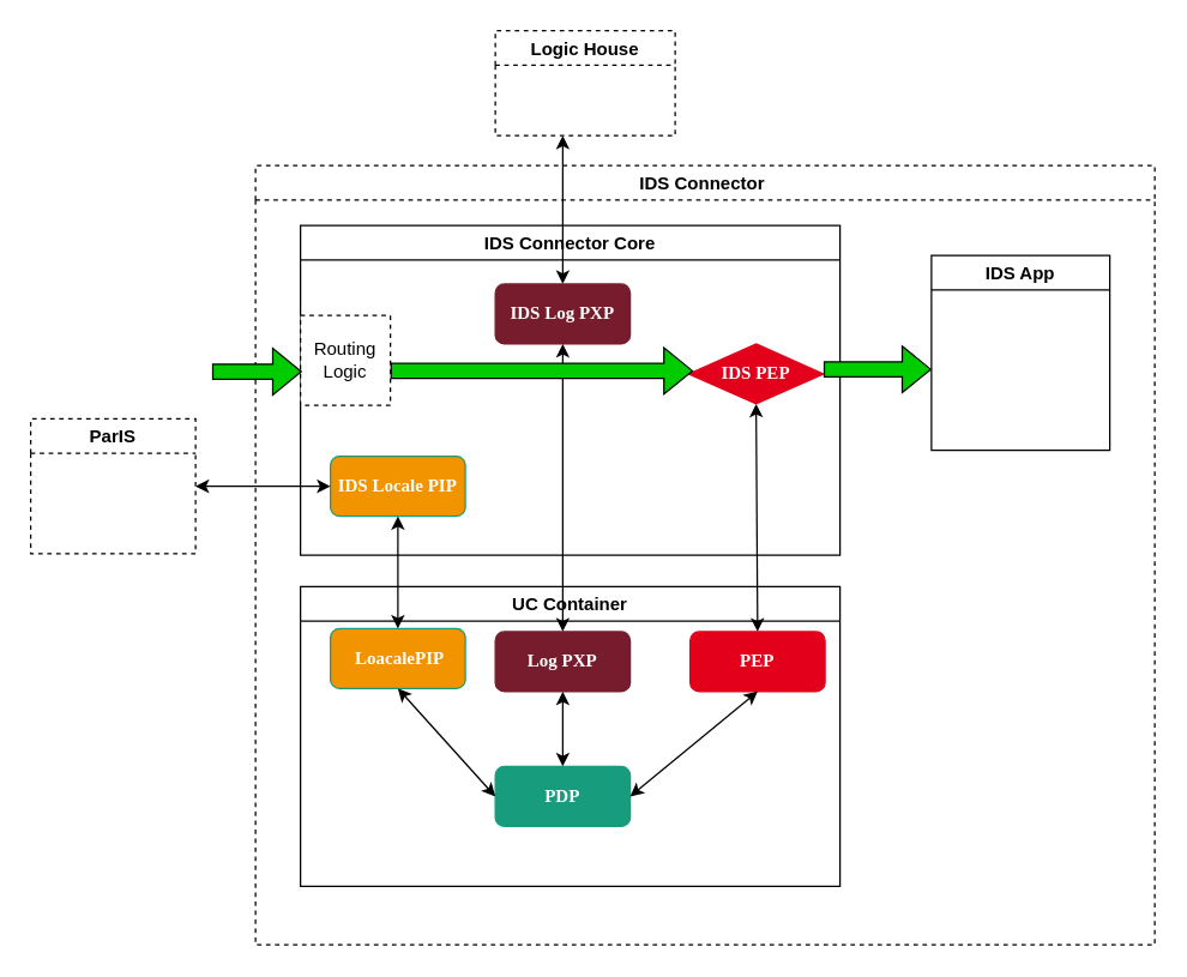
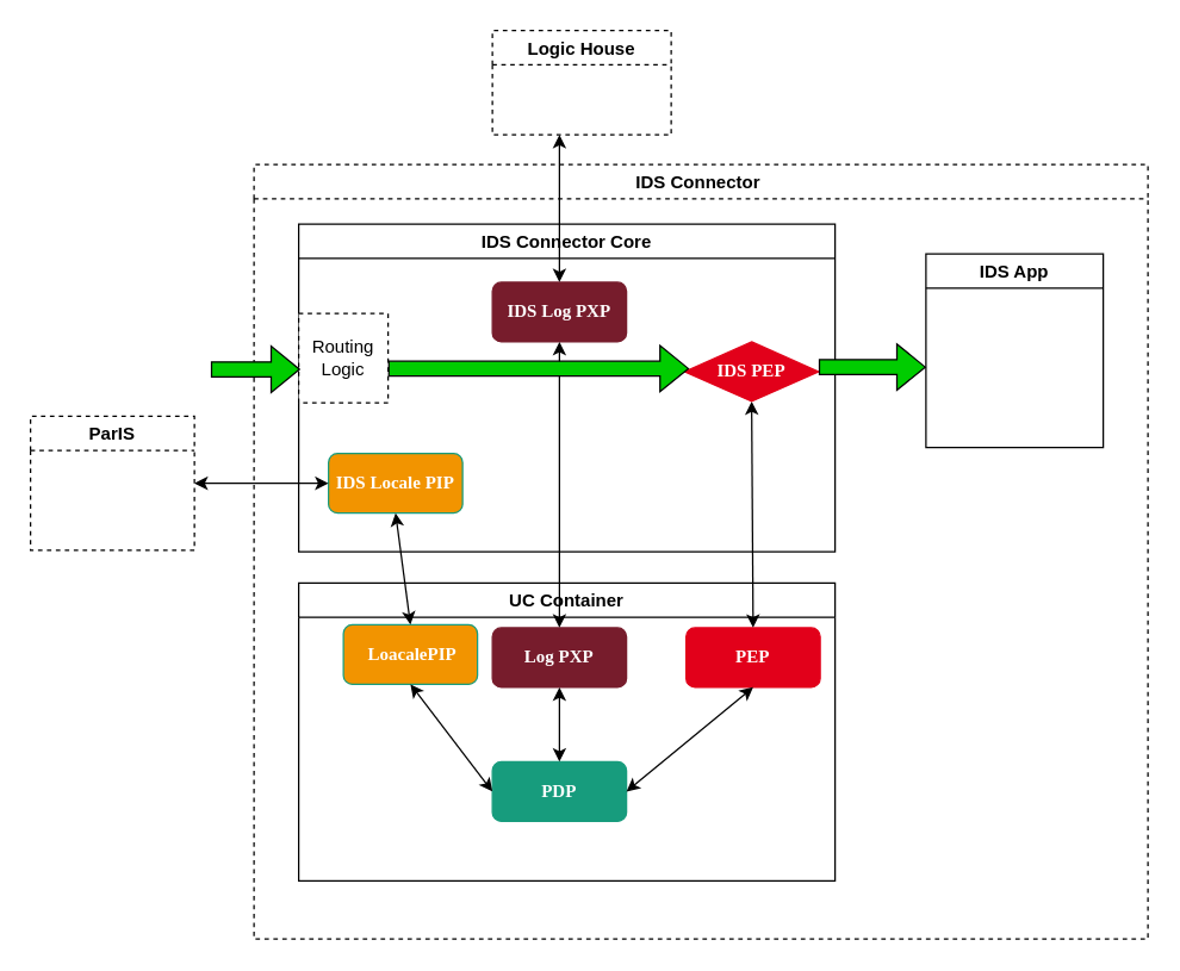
  <mxCell id="0" />
  <mxCell id="1" parent="0" />
  <mxCell id="2" value="IDS Connector " style="swimlane;dashed=1;" parent="1" vertex="1"><mxGeometry x="170" y="110" width="600" height="520" as="geometry"><mxRectangle x="310" y="310" width="130" height="23" as="alternateBounds" /></mxGeometry></mxCell>
  <mxCell id="3" value="IDS App" style="swimlane;" parent="2" vertex="1"><mxGeometry x="451" y="60" width="119" height="130" as="geometry" /></mxCell>
  <mxCell id="4" value="UC Container" style="swimlane;fontSize=12;startSize=23;" parent="2" vertex="1"><mxGeometry x="30" y="281" width="360" height="200" as="geometry" /></mxCell>
  <mxCell id="5" value="&lt;font face=&quot;Verdana&quot; color=&quot;#ffffff&quot; size=&quot;1&quot;&gt;&lt;b style=&quot;font-size: 12px&quot;&gt;PEP&lt;/b&gt;&lt;/font&gt;" style="rounded=1;whiteSpace=wrap;html=1;fillColor=#E2001A;strokeColor=#E2001A;" parent="4" vertex="1"><mxGeometry x="260" y="30" width="90" height="40" as="geometry" /></mxCell>
  <mxCell id="6" value="&lt;b style=&quot;color: rgb(255 , 255 , 255) ; font-family: &amp;#34;verdana&amp;#34;&quot;&gt;&lt;font style=&quot;font-size: 12px&quot;&gt;PDP&lt;/font&gt;&lt;/b&gt;" style="rounded=1;whiteSpace=wrap;html=1;fillColor=#179C7D;strokeColor=#179C7D;" parent="4" vertex="1"><mxGeometry x="130" y="120" width="90" height="40" as="geometry" /></mxCell>
- <mxCell id="7" value="&lt;b style=&quot;color: rgb(255 , 255 , 255) ; font-family: &amp;#34;verdana&amp;#34;&quot;&gt;&lt;font style=&quot;font-size: 12px&quot;&gt;&amp;nbsp;LoacalePIP&lt;/font&gt;&lt;/b&gt;" style="rounded=1;whiteSpace=wrap;html=1;fillColor=#F29400;strokeColor=#179C7D;" parent="4" vertex="1"><mxGeometry x="20" y="28" width="90" height="40" as="geometry" /></mxCell>
+ <mxCell id="7" value="&lt;b style=&quot;color: rgb(255 , 255 , 255) ; font-family: &amp;#34;verdana&amp;#34;&quot;&gt;&lt;font style=&quot;font-size: 12px&quot;&gt;&amp;nbsp;LoacalePIP&lt;/font&gt;&lt;/b&gt;" style="rounded=1;whiteSpace=wrap;html=1;fillColor=#F29400;strokeColor=#179C7D;" parent="4" vertex="1"><mxGeometry x="30" y="28" width="90" height="40" as="geometry" /></mxCell>
  <mxCell id="8" value="&lt;b style=&quot;color: rgb(255 , 255 , 255) ; font-family: &amp;#34;verdana&amp;#34;&quot;&gt;&lt;font style=&quot;font-size: 12px&quot;&gt;Log PXP&lt;/font&gt;&lt;/b&gt;" style="rounded=1;whiteSpace=wrap;html=1;fillColor=#771C2C;strokeColor=#771C2C;" parent="4" vertex="1"><mxGeometry x="130" y="30" width="90" height="40" as="geometry" /></mxCell>
  <mxCell id="9" value="&lt;b style=&quot;color: rgb(255 , 255 , 255) ; font-family: &amp;#34;verdana&amp;#34;&quot;&gt;&lt;font style=&quot;font-size: 12px&quot;&gt;IDS Log PXP&lt;/font&gt;&lt;/b&gt;" style="rounded=1;whiteSpace=wrap;html=1;fillColor=#771C2C;strokeColor=#771C2C;" parent="4" vertex="1"><mxGeometry x="130" y="-202" width="90" height="40" as="geometry" /></mxCell>
  <mxCell id="10" value="" style="endArrow=classic;startArrow=classic;html=1;rounded=0;fontFamily=Helvetica;fontSize=12;fontColor=#000000;entryX=0.5;entryY=1;entryDx=0;entryDy=0;exitX=0.5;exitY=0;exitDx=0;exitDy=0;" edge="1" parent="4" source="8" target="9"><mxGeometry width="50" height="50" relative="1" as="geometry"><mxPoint x="11" y="-131" as="sourcePoint" /><mxPoint x="61" y="-181" as="targetPoint" /></mxGeometry></mxCell>
  <mxCell id="11" value="" style="endArrow=classic;startArrow=classic;html=1;rounded=0;fontFamily=Helvetica;fontSize=12;fontColor=#000000;exitX=0.5;exitY=1;exitDx=0;exitDy=0;entryX=0;entryY=0.5;entryDx=0;entryDy=0;" edge="1" parent="4" source="7" target="6"><mxGeometry width="50" height="50" relative="1" as="geometry"><mxPoint x="11" y="-131" as="sourcePoint" /><mxPoint x="61" y="-181" as="targetPoint" /></mxGeometry></mxCell>
  <mxCell id="12" value="" style="endArrow=classic;startArrow=classic;html=1;rounded=0;fontFamily=Helvetica;fontSize=12;fontColor=#000000;entryX=0.5;entryY=1;entryDx=0;entryDy=0;exitX=1;exitY=0.5;exitDx=0;exitDy=0;" edge="1" parent="4" source="6" target="5"><mxGeometry width="50" height="50" relative="1" as="geometry"><mxPoint x="11" y="-131" as="sourcePoint" /><mxPoint x="61" y="-181" as="targetPoint" /></mxGeometry></mxCell>
  <mxCell id="13" value="" style="endArrow=classic;startArrow=classic;html=1;rounded=0;fontFamily=Helvetica;fontSize=12;fontColor=#000000;entryX=0.5;entryY=1;entryDx=0;entryDy=0;exitX=0.5;exitY=0;exitDx=0;exitDy=0;" edge="1" parent="4" source="6" target="8"><mxGeometry width="50" height="50" relative="1" as="geometry"><mxPoint x="11" y="-131" as="sourcePoint" /><mxPoint x="61" y="-181" as="targetPoint" /></mxGeometry></mxCell>
  <mxCell id="14" value="" style="endArrow=classic;startArrow=classic;html=1;rounded=0;fontFamily=Helvetica;fontSize=12;fontColor=#000000;entryX=0.5;entryY=1;entryDx=0;entryDy=0;exitX=0.5;exitY=0;exitDx=0;exitDy=0;" edge="1" parent="2" source="5" target="17"><mxGeometry width="50" height="50" relative="1" as="geometry"><mxPoint x="41" y="149" as="sourcePoint" /><mxPoint x="91" y="99" as="targetPoint" /></mxGeometry></mxCell>
  <mxCell id="15" value="IDS Connector Core" style="swimlane;startSize=23;" parent="2" vertex="1"><mxGeometry x="30" y="40" width="360" height="220" as="geometry" /></mxCell>
  <mxCell id="16" value="Routing Logic" style="rounded=0;whiteSpace=wrap;html=1;dashed=1;" parent="15" vertex="1"><mxGeometry y="60" width="60" height="60" as="geometry" /></mxCell>
  <mxCell id="17" value="&lt;font face=&quot;Verdana&quot; color=&quot;#ffffff&quot; size=&quot;1&quot;&gt;&lt;b style=&quot;font-size: 12px&quot;&gt;IDS PEP&lt;/b&gt;&lt;/font&gt;" style="rhombus;whiteSpace=wrap;html=1;fillColor=#E2001A;strokeColor=#E2001A;" parent="15" vertex="1"><mxGeometry x="259" y="79" width="90" height="40" as="geometry" /></mxCell>
  <mxCell id="18" value="&lt;b style=&quot;color: rgb(255 , 255 , 255) ; font-family: &amp;#34;verdana&amp;#34;&quot;&gt;&lt;font style=&quot;font-size: 12px&quot;&gt;IDS Locale PIP&lt;/font&gt;&lt;/b&gt;" style="rounded=1;whiteSpace=wrap;html=1;fillColor=#F29400;strokeColor=#179C7D;" parent="15" vertex="1"><mxGeometry x="20" y="154" width="90" height="40" as="geometry" /></mxCell>
  <mxCell id="19" value="" style="shape=flexArrow;endArrow=classic;html=1;rounded=0;fillColor=#00CC00;exitX=1;exitY=0.5;exitDx=0;exitDy=0;" parent="15" edge="1"><mxGeometry width="50" height="50" relative="1" as="geometry"><mxPoint x="60" y="97" as="sourcePoint" /><mxPoint x="262" y="97" as="targetPoint" /><Array as="points" /></mxGeometry></mxCell>
  <mxCell id="20" value="" style="endArrow=classic;startArrow=classic;html=1;rounded=0;fontFamily=Helvetica;fontSize=12;fontColor=#000000;exitX=0.5;exitY=0;exitDx=0;exitDy=0;entryX=0.5;entryY=1;entryDx=0;entryDy=0;" edge="1" parent="2" source="7" target="18"><mxGeometry width="50" height="50" relative="1" as="geometry"><mxPoint x="30" y="160" as="sourcePoint" /><mxPoint x="84" y="260" as="targetPoint" /></mxGeometry></mxCell>
  <mxCell id="21" value="" style="shape=flexArrow;endArrow=classic;html=1;rounded=0;fillColor=#00CC00;" parent="2" edge="1"><mxGeometry width="50" height="50" relative="1" as="geometry"><mxPoint x="379" y="136" as="sourcePoint" /><mxPoint x="451" y="136" as="targetPoint" /><Array as="points" /></mxGeometry></mxCell>
  <mxCell id="22" value="" style="shape=flexArrow;endArrow=classic;html=1;rounded=0;fillColor=#00CC00;" parent="2" edge="1"><mxGeometry width="50" height="50" relative="1" as="geometry"><mxPoint x="-29" y="137.5" as="sourcePoint" /><mxPoint x="31" y="137.5" as="targetPoint" /></mxGeometry></mxCell>
  <mxCell id="23" value="" style="endArrow=classic;startArrow=classic;html=1;rounded=0;fontFamily=Helvetica;fontSize=12;fontColor=#000000;" edge="1" parent="1" source="9"><mxGeometry width="50" height="50" relative="1" as="geometry"><mxPoint x="200" y="270" as="sourcePoint" /><mxPoint x="375" y="90" as="targetPoint" /></mxGeometry></mxCell>
  <mxCell id="24" value="Logic House" style="swimlane;dashed=1;align=center;" parent="1" vertex="1"><mxGeometry x="330" y="20" width="120" height="70" as="geometry" /></mxCell>
  <mxCell id="25" value="ParIS" style="swimlane;dashed=1;" vertex="1" parent="1"><mxGeometry x="20" y="279" width="110" height="90" as="geometry" /></mxCell>
  <mxCell id="26" value="" style="endArrow=classic;startArrow=classic;html=1;rounded=0;fontFamily=Helvetica;fontSize=12;fontColor=#000000;entryX=0;entryY=0.5;entryDx=0;entryDy=0;exitX=1;exitY=0.5;exitDx=0;exitDy=0;" edge="1" parent="1" source="25" target="18"><mxGeometry width="50" height="50" relative="1" as="geometry"><mxPoint x="200" y="270" as="sourcePoint" /><mxPoint x="250" y="220" as="targetPoint" /></mxGeometry></mxCell>
